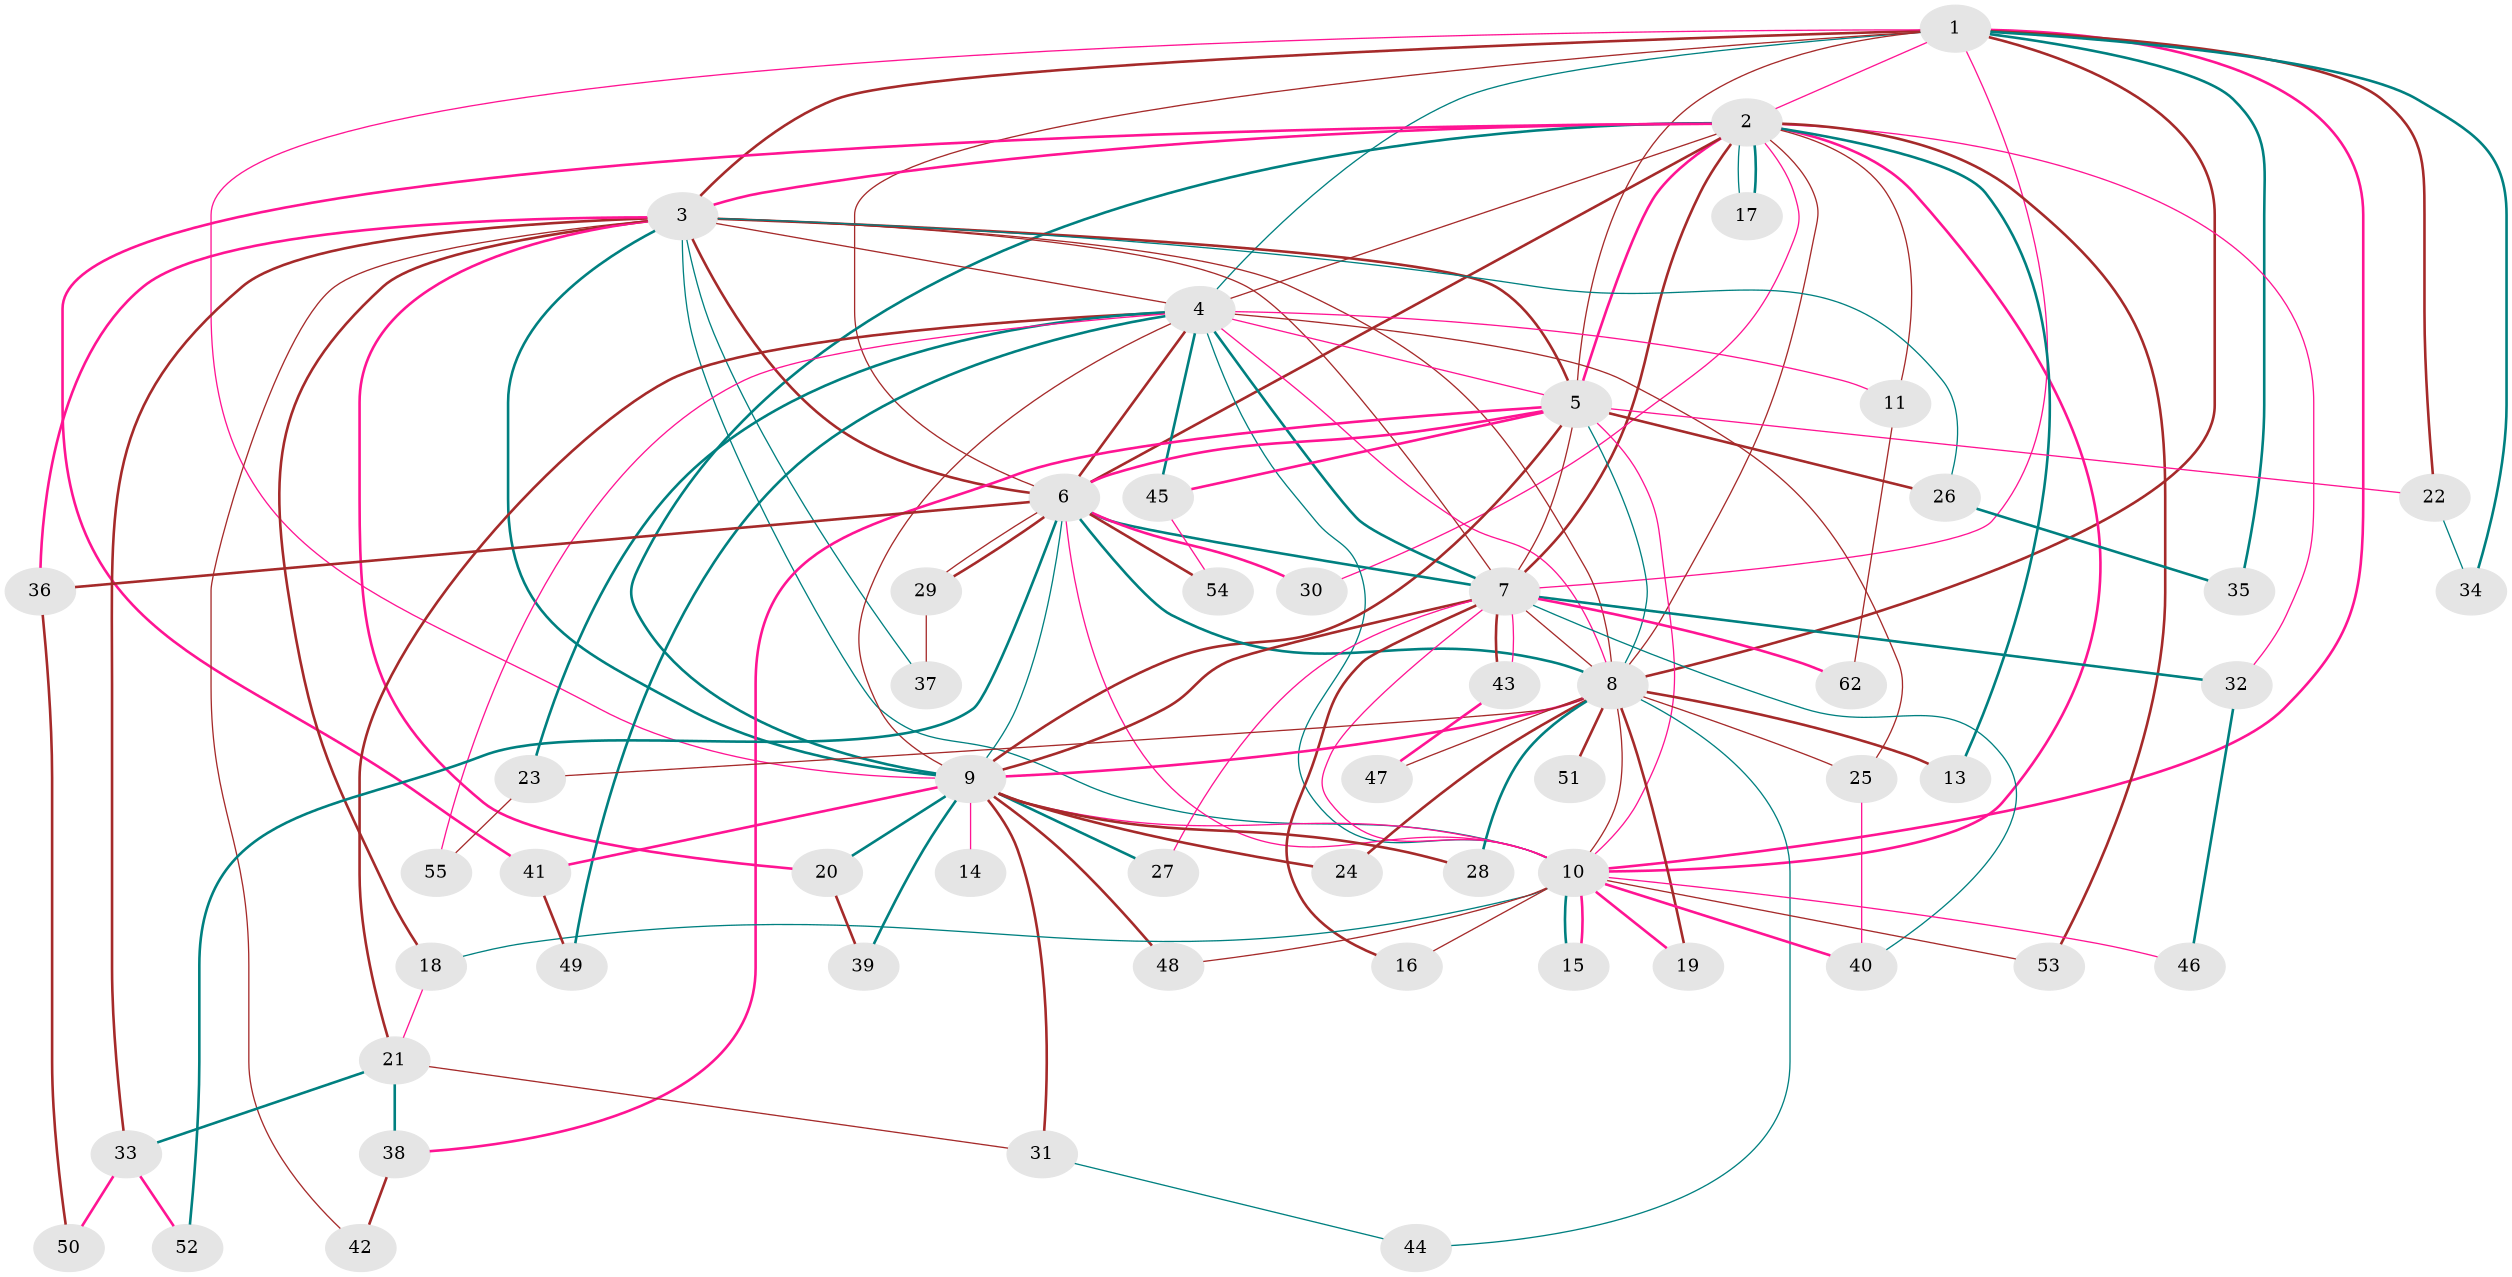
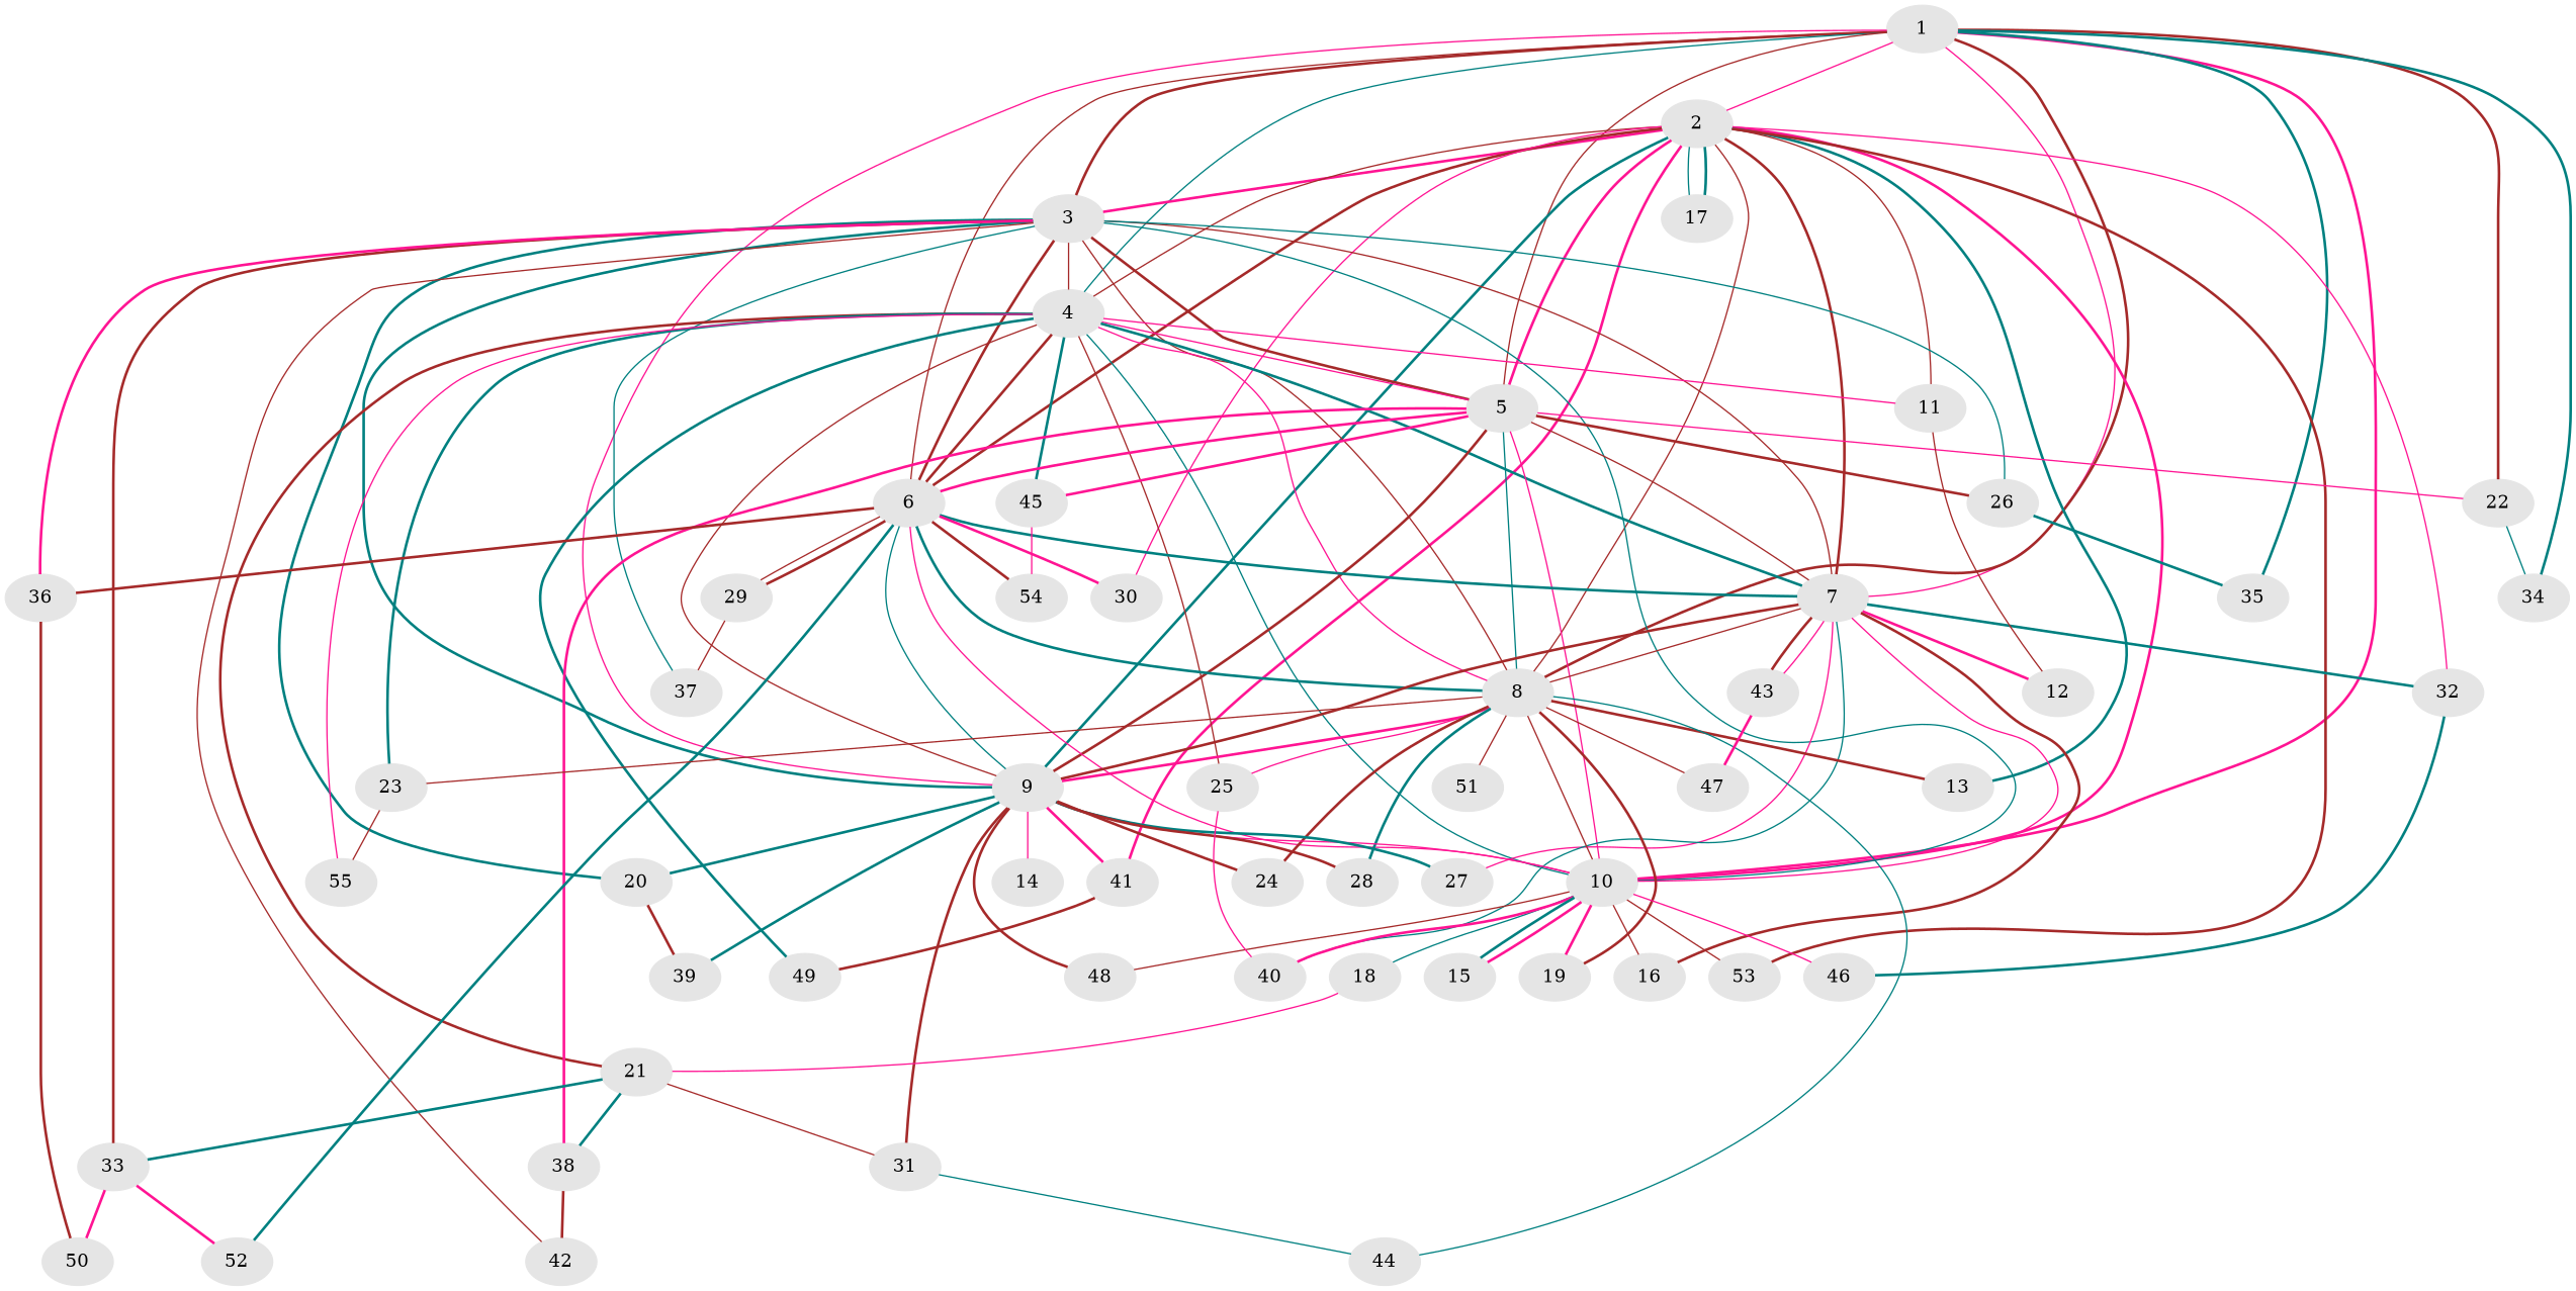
  graph {
    node [color=gray90 style=filled]
    edge [color=brown style=bold]
    1
    2
    3
    4
    5
    6
    7
    8
    9
    10
    22
    34
    35
    13
    11
    17
    30
    32
    41
    53
    18
    20
    26
    33
    36
    37
    42
    21
    23
    25
    45
    49
    55
    38
    29
    52
    54
-   12 [label=62]
+   12
    16
    27
    40
    43
    19
    24
    28
    44
    47
    51
    14
    31
    39
    48
    15
    46
    50
    1 -- 2 [color=deeppink style=solid]
    1 -- 3
    1 -- 4 [color=teal style=solid]
    1 -- 5 [style=solid]
    1 -- 6 [style=solid]
    1 -- 7 [color=deeppink style=solid]
    1 -- 8
    1 -- 9 [color=deeppink style=solid]
    1 -- 10 [color=deeppink]
    1 -- 22
    1 -- 34 [color=teal]
    1 -- 35 [color=teal]
    2 -- 3 [color=deeppink]
    2 -- 4 [style=solid]
    2 -- 5 [color=deeppink]
    2 -- 6
    2 -- 7
    2 -- 8 [style=solid]
    2 -- 9 [color=teal]
    2 -- 10 [color=deeppink]
    2 -- 13 [color=teal]
    2 -- 11 [style=solid]
    2 -- 17 [color=teal style=solid]
    2 -- 17 [color=teal]
    2 -- 30 [color=deeppink style=solid]
    2 -- 32 [color=deeppink style=solid]
    2 -- 41 [color=deeppink]
    2 -- 53
    3 -- 4 [style=solid]
    3 -- 5
    3 -- 6
    3 -- 7 [style=solid]
    3 -- 8 [style=solid]
    3 -- 9 [color=teal]
    3 -- 10 [color=teal style=solid]
-   3 -- 18
-   3 -- 20 [color=deeppink]
+   3 -- 20 [color=teal]
    3 -- 26 [color=teal style=solid]
    3 -- 33
    3 -- 36 [color=deeppink]
    3 -- 37 [color=teal style=solid]
    3 -- 42 [style=solid]
    4 -- 5 [color=deeppink style=solid]
    4 -- 6
    4 -- 7 [color=teal]
    4 -- 8 [color=deeppink style=solid]
    4 -- 9 [style=solid]
    4 -- 10 [color=teal style=solid]
    4 -- 11 [color=deeppink style=solid]
    4 -- 21
    4 -- 23 [color=teal]
    4 -- 25 [style=solid]
    4 -- 45 [color=teal]
    4 -- 49 [color=teal]
    4 -- 55 [color=deeppink style=solid]
    5 -- 6 [color=deeppink]
    5 -- 7 [style=solid]
    5 -- 8 [color=teal style=solid]
    5 -- 9
    5 -- 10 [color=deeppink style=solid]
    5 -- 22 [color=deeppink style=solid]
    5 -- 26
    5 -- 45 [color=deeppink]
    5 -- 38 [color=deeppink]
    6 -- 7 [color=teal]
    6 -- 8 [color=teal]
    6 -- 9 [color=teal style=solid]
    6 -- 10 [color=deeppink style=solid]
    6 -- 30 [color=deeppink]
    6 -- 36
    6 -- 29 [style=solid]
    6 -- 29
    6 -- 52 [color=teal]
    6 -- 54
    7 -- 8 [style=solid]
    7 -- 9
    7 -- 10 [color=deeppink style=solid]
    7 -- 32 [color=teal]
    7 -- 12 [color=deeppink]
    7 -- 16
    7 -- 27 [color=deeppink style=solid]
    7 -- 40 [color=teal style=solid]
    7 -- 43
    7 -- 43 [color=deeppink style=solid]
    8 -- 9 [color=deeppink]
    8 -- 10 [style=solid]
    8 -- 13
    8 -- 23 [style=solid]
-   8 -- 25 [style=solid]
+   8 -- 25 [color=deeppink style=solid]
    8 -- 19
    8 -- 24
    8 -- 28 [color=teal]
    8 -- 44 [color=teal style=solid]
    8 -- 47 [style=solid]
-   8 -- 51
+   8 -- 51 [style=solid]
    9 -- 10 [color=deeppink style=solid]
    9 -- 41 [color=deeppink]
    9 -- 20 [color=teal]
    9 -- 27 [color=teal]
    9 -- 24
    9 -- 28
    9 -- 14 [color=deeppink style=solid]
    9 -- 31
    9 -- 39 [color=teal]
    9 -- 48
    10 -- 53 [style=solid]
    10 -- 18 [color=teal style=solid]
    10 -- 16 [style=solid]
    10 -- 40 [color=deeppink]
    10 -- 19 [color=deeppink]
    10 -- 48 [style=solid]
    10 -- 15 [color=teal]
    10 -- 15 [color=deeppink]
    10 -- 46 [color=deeppink style=solid]
    22 -- 34 [color=teal style=solid]
    11 -- 12 [style=solid]
    32 -- 46 [color=teal]
    41 -- 49
    18 -- 21 [color=deeppink style=solid]
    20 -- 39
    26 -- 35 [color=teal]
    33 -- 52 [color=deeppink]
    33 -- 50 [color=deeppink]
    36 -- 50
    21 -- 33 [color=teal]
    21 -- 38 [color=teal]
    21 -- 31 [style=solid]
    23 -- 55 [style=solid]
    25 -- 40 [color=deeppink style=solid]
    45 -- 54 [color=deeppink style=solid]
    38 -- 42
    29 -- 37 [style=solid]
    43 -- 47 [color=deeppink]
    31 -- 44 [color=teal style=solid]
  }
